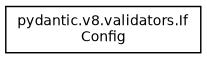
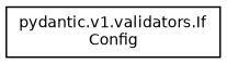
  digraph {
    rankdir=LR
-   n1 [color=black fillcolor=white fontname=Helvetica fontsize=10 height=0.2 label="pydantic.v8.validators.If\lConfig" shape=record style=filled width=0.4]
+   n1 [color=black fillcolor=white fontname=Helvetica fontsize=10 height=0.2 label="pydantic.v1.validators.If\lConfig" shape=record style=filled width=0.4]
  }
